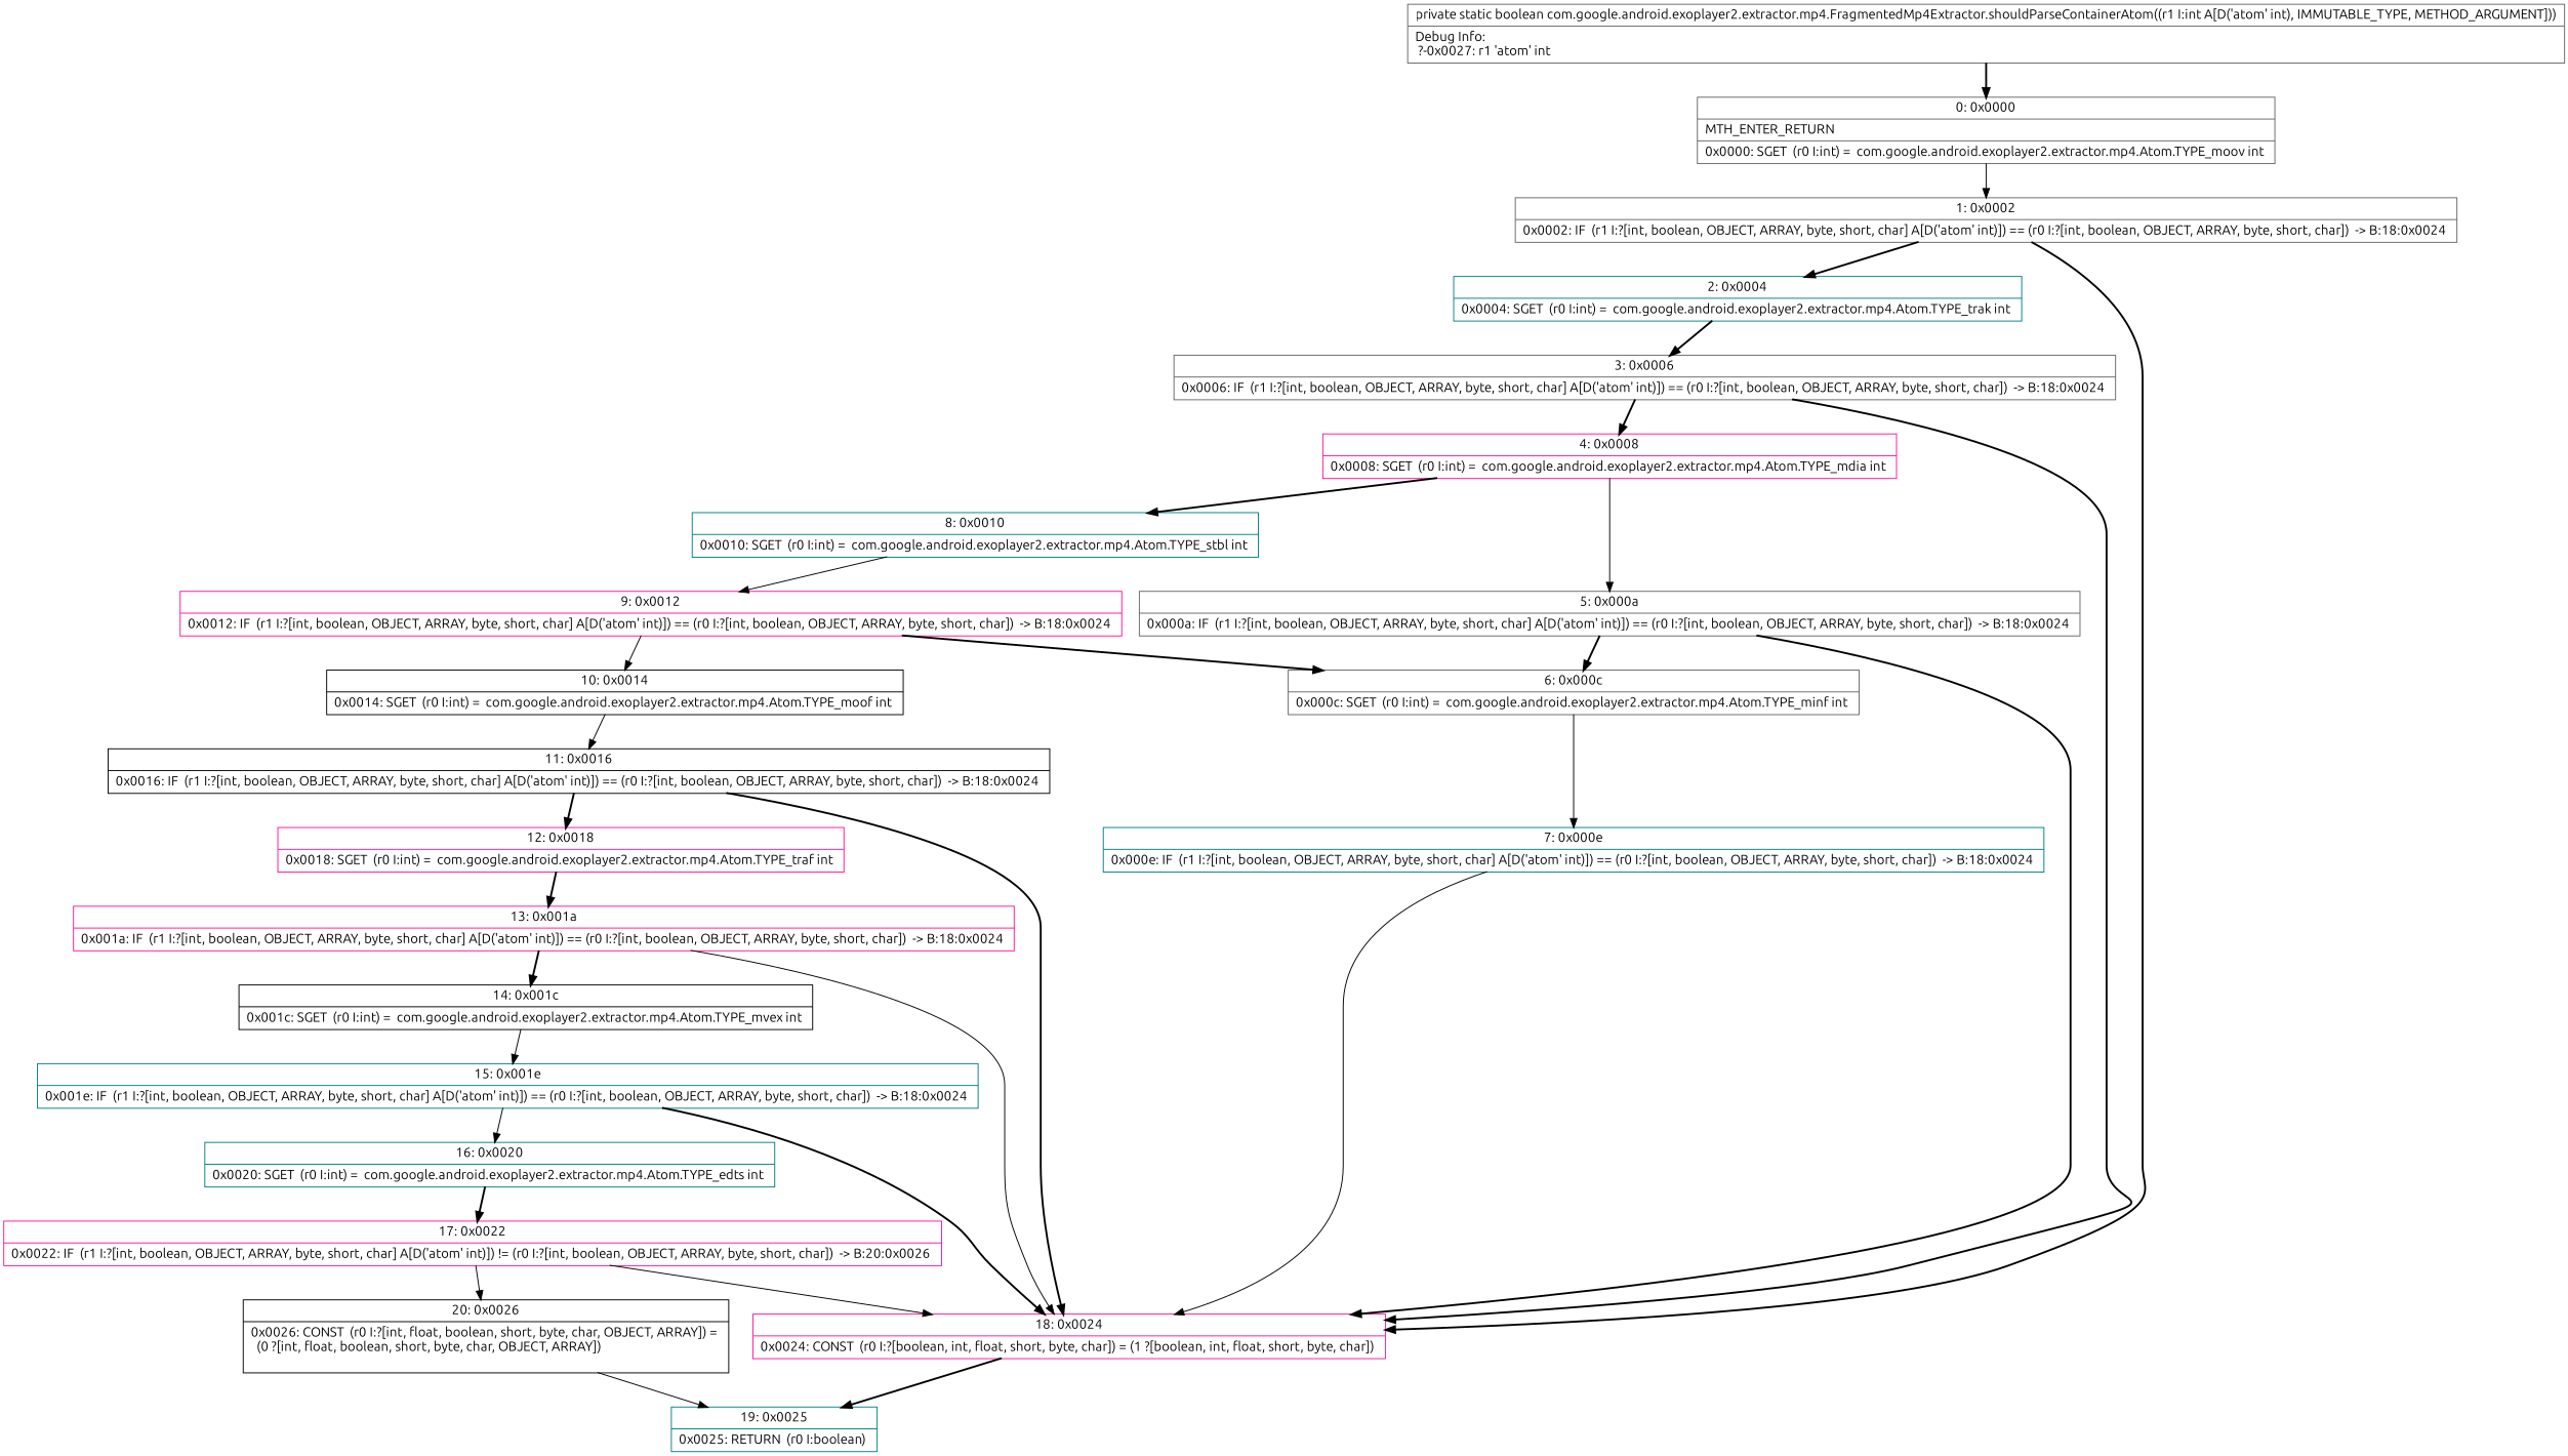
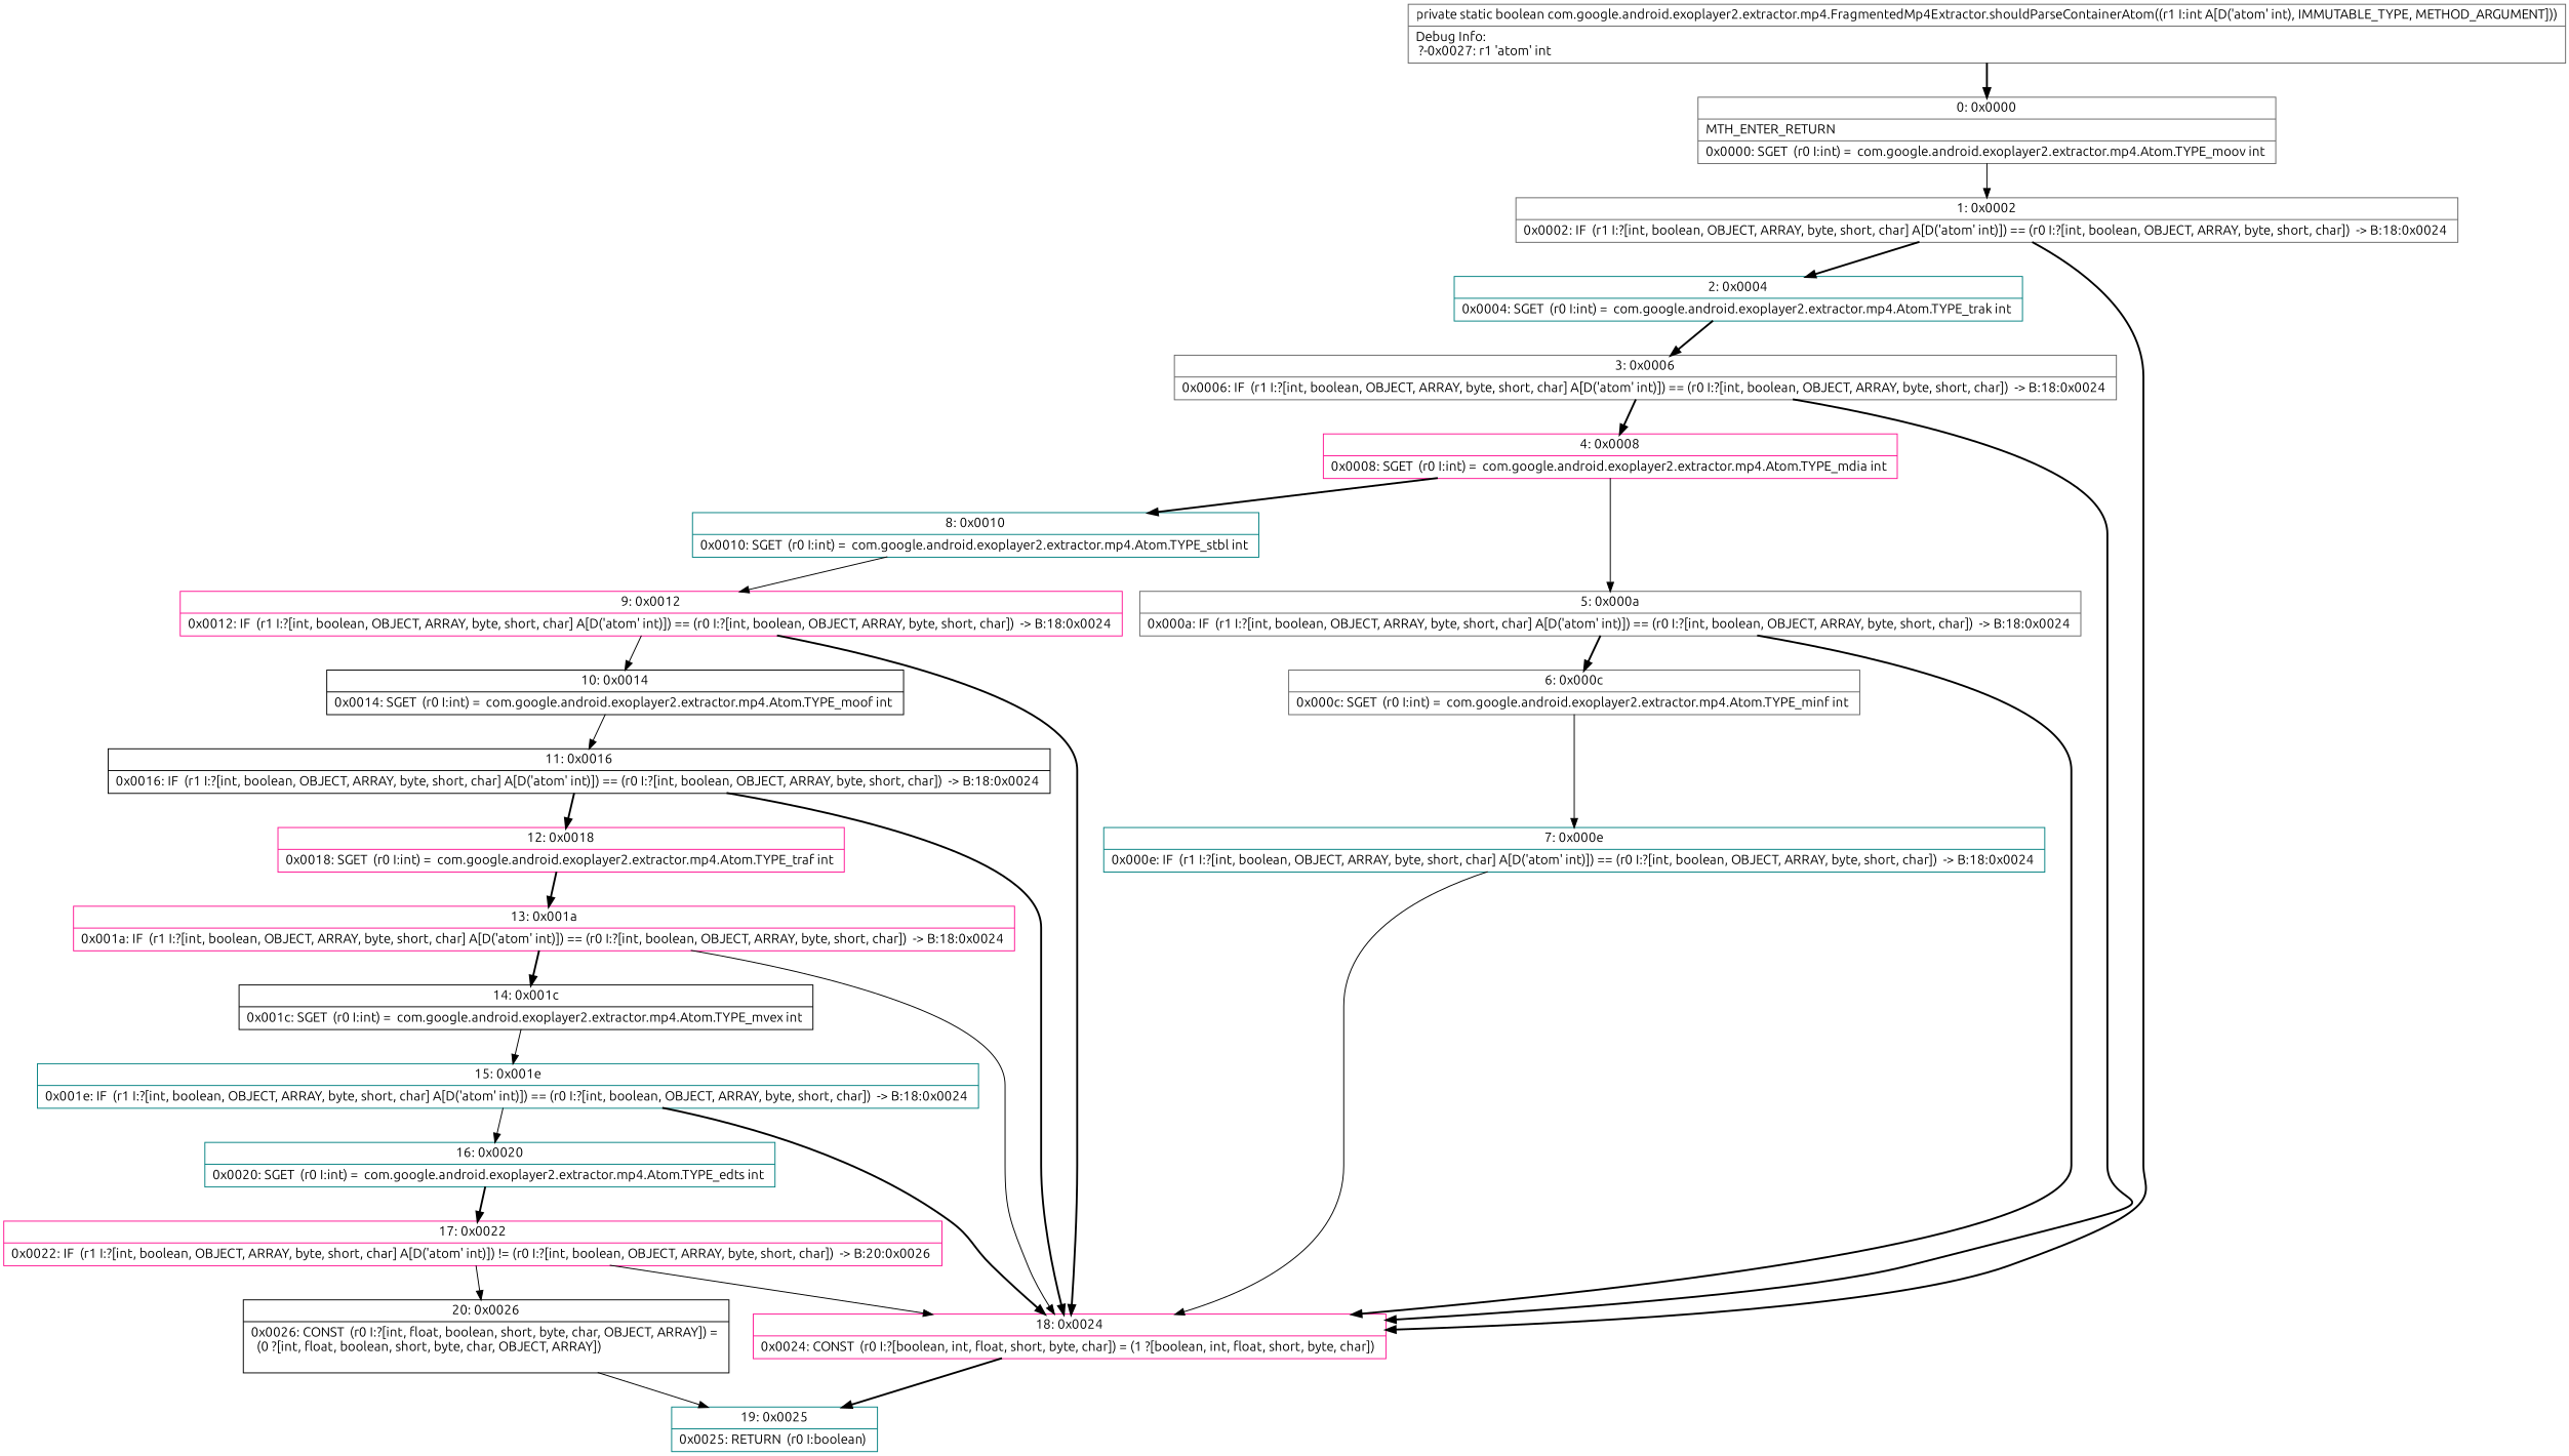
  digraph {
    fontname=Ubuntu
    node [color=gray40 fontname=Ubuntu shape=record]
    edge [fontname=Ubuntu style=bold]
    n1 [label="{0\:\ 0x0000|MTH_ENTER_RETURN\l|0x0000: SGET  (r0 I:int) =  com.google.android.exoplayer2.extractor.mp4.Atom.TYPE_moov int \l}"]
    n2 [label="{1\:\ 0x0002|0x0002: IF  (r1 I:?[int, boolean, OBJECT, ARRAY, byte, short, char] A[D('atom' int)]) == (r0 I:?[int, boolean, OBJECT, ARRAY, byte, short, char])  \-\> B:18:0x0024 \l}"]
    n3 [color=teal label="{2\:\ 0x0004|0x0004: SGET  (r0 I:int) =  com.google.android.exoplayer2.extractor.mp4.Atom.TYPE_trak int \l}"]
    n4 [color=deeppink label="{18\:\ 0x0024|0x0024: CONST  (r0 I:?[boolean, int, float, short, byte, char]) = (1 ?[boolean, int, float, short, byte, char]) \l}"]
    n5 [label="{3\:\ 0x0006|0x0006: IF  (r1 I:?[int, boolean, OBJECT, ARRAY, byte, short, char] A[D('atom' int)]) == (r0 I:?[int, boolean, OBJECT, ARRAY, byte, short, char])  \-\> B:18:0x0024 \l}"]
    n6 [color=teal label="{19\:\ 0x0025|0x0025: RETURN  (r0 I:boolean) \l}"]
    n7 [color=deeppink label="{4\:\ 0x0008|0x0008: SGET  (r0 I:int) =  com.google.android.exoplayer2.extractor.mp4.Atom.TYPE_mdia int \l}"]
    n8 [label="{5\:\ 0x000a|0x000a: IF  (r1 I:?[int, boolean, OBJECT, ARRAY, byte, short, char] A[D('atom' int)]) == (r0 I:?[int, boolean, OBJECT, ARRAY, byte, short, char])  \-\> B:18:0x0024 \l}"]
    n9 [color=teal label="{8\:\ 0x0010|0x0010: SGET  (r0 I:int) =  com.google.android.exoplayer2.extractor.mp4.Atom.TYPE_stbl int \l}"]
    n10 [label="{6\:\ 0x000c|0x000c: SGET  (r0 I:int) =  com.google.android.exoplayer2.extractor.mp4.Atom.TYPE_minf int \l}"]
    n11 [color=teal label="{7\:\ 0x000e|0x000e: IF  (r1 I:?[int, boolean, OBJECT, ARRAY, byte, short, char] A[D('atom' int)]) == (r0 I:?[int, boolean, OBJECT, ARRAY, byte, short, char])  \-\> B:18:0x0024 \l}"]
    n12 [color=deeppink label="{9\:\ 0x0012|0x0012: IF  (r1 I:?[int, boolean, OBJECT, ARRAY, byte, short, char] A[D('atom' int)]) == (r0 I:?[int, boolean, OBJECT, ARRAY, byte, short, char])  \-\> B:18:0x0024 \l}"]
    n13 [color=black label="{10\:\ 0x0014|0x0014: SGET  (r0 I:int) =  com.google.android.exoplayer2.extractor.mp4.Atom.TYPE_moof int \l}"]
    n14 [color=black label="{11\:\ 0x0016|0x0016: IF  (r1 I:?[int, boolean, OBJECT, ARRAY, byte, short, char] A[D('atom' int)]) == (r0 I:?[int, boolean, OBJECT, ARRAY, byte, short, char])  \-\> B:18:0x0024 \l}"]
    n15 [color=deeppink label="{12\:\ 0x0018|0x0018: SGET  (r0 I:int) =  com.google.android.exoplayer2.extractor.mp4.Atom.TYPE_traf int \l}"]
    n16 [color=deeppink label="{13\:\ 0x001a|0x001a: IF  (r1 I:?[int, boolean, OBJECT, ARRAY, byte, short, char] A[D('atom' int)]) == (r0 I:?[int, boolean, OBJECT, ARRAY, byte, short, char])  \-\> B:18:0x0024 \l}"]
    n17 [color=black label="{14\:\ 0x001c|0x001c: SGET  (r0 I:int) =  com.google.android.exoplayer2.extractor.mp4.Atom.TYPE_mvex int \l}"]
    n18 [color=teal label="{15\:\ 0x001e|0x001e: IF  (r1 I:?[int, boolean, OBJECT, ARRAY, byte, short, char] A[D('atom' int)]) == (r0 I:?[int, boolean, OBJECT, ARRAY, byte, short, char])  \-\> B:18:0x0024 \l}"]
    n19 [color=teal label="{16\:\ 0x0020|0x0020: SGET  (r0 I:int) =  com.google.android.exoplayer2.extractor.mp4.Atom.TYPE_edts int \l}"]
    n20 [color=deeppink label="{17\:\ 0x0022|0x0022: IF  (r1 I:?[int, boolean, OBJECT, ARRAY, byte, short, char] A[D('atom' int)]) != (r0 I:?[int, boolean, OBJECT, ARRAY, byte, short, char])  \-\> B:20:0x0026 \l}"]
    n21 [color=black label="{20\:\ 0x0026|0x0026: CONST  (r0 I:?[int, float, boolean, short, byte, char, OBJECT, ARRAY]) = \l  (0 ?[int, float, boolean, short, byte, char, OBJECT, ARRAY])\l \l}"]
    n22 [label="{private static boolean com.google.android.exoplayer2.extractor.mp4.FragmentedMp4Extractor.shouldParseContainerAtom((r1 I:int A[D('atom' int), IMMUTABLE_TYPE, METHOD_ARGUMENT]))  | Debug Info:\l  ?\-0x0027: r1 'atom' int\l}"]
    n1 -> n2 [style=solid]
    n2 -> n3
    n2 -> n4
    n3 -> n5
    n4 -> n6
    n5 -> n4
    n5 -> n7
    n7 -> n8 [style=solid]
    n7 -> n9
    n8 -> n4
    n8 -> n10
    n9 -> n12 [style=solid]
    n10 -> n11 [style=solid]
    n11 -> n4 [style=solid]
-   n12 -> n10
+   n12 -> n4
    n12 -> n13 [style=solid]
    n13 -> n14 [style=solid]
    n14 -> n4
    n14 -> n15
    n15 -> n16
    n16 -> n4 [style=solid]
    n16 -> n17
    n17 -> n18 [style=solid]
    n18 -> n4
    n18 -> n19 [style=solid]
    n19 -> n20
    n20 -> n4 [style=solid]
    n20 -> n21 [style=solid]
    n21 -> n6 [style=solid]
    n22 -> n1
  }
